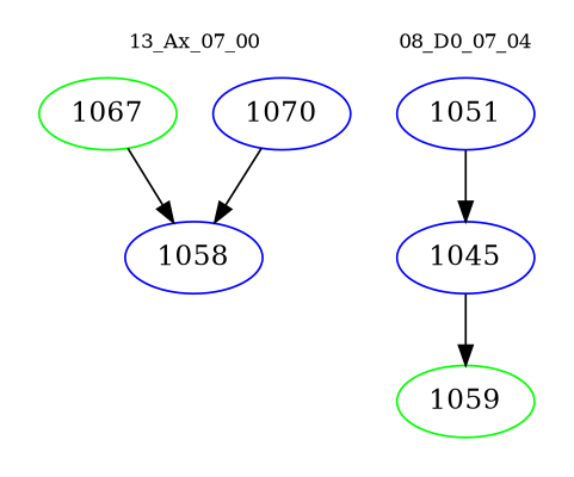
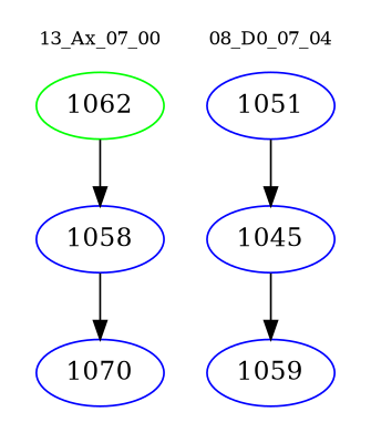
  digraph {
    node [color=blue]
    edge [color=black]
    n1 [label=1058]
    n2 [label=1070]
-   n3 [color=green label=1067]
+   n3 [color=green label=1062]
    n4 [label=1045]
    n5 [label=1051]
-   n6 [color=green label=1059]
+   n6 [label=1059]
    subgraph cluster_1 {
      color=white
      fontsize=10
      label="13_Ax_07_00"
      n1
      n2
      n3
    }
    subgraph cluster_2 {
      color=white
      fontsize=10
      label="08_D0_07_04"
      n4
      n5
      n6
    }
-   n2 -> n1
+   n1 -> n2
    n3 -> n1
    n4 -> n6
    n5 -> n4
  }
